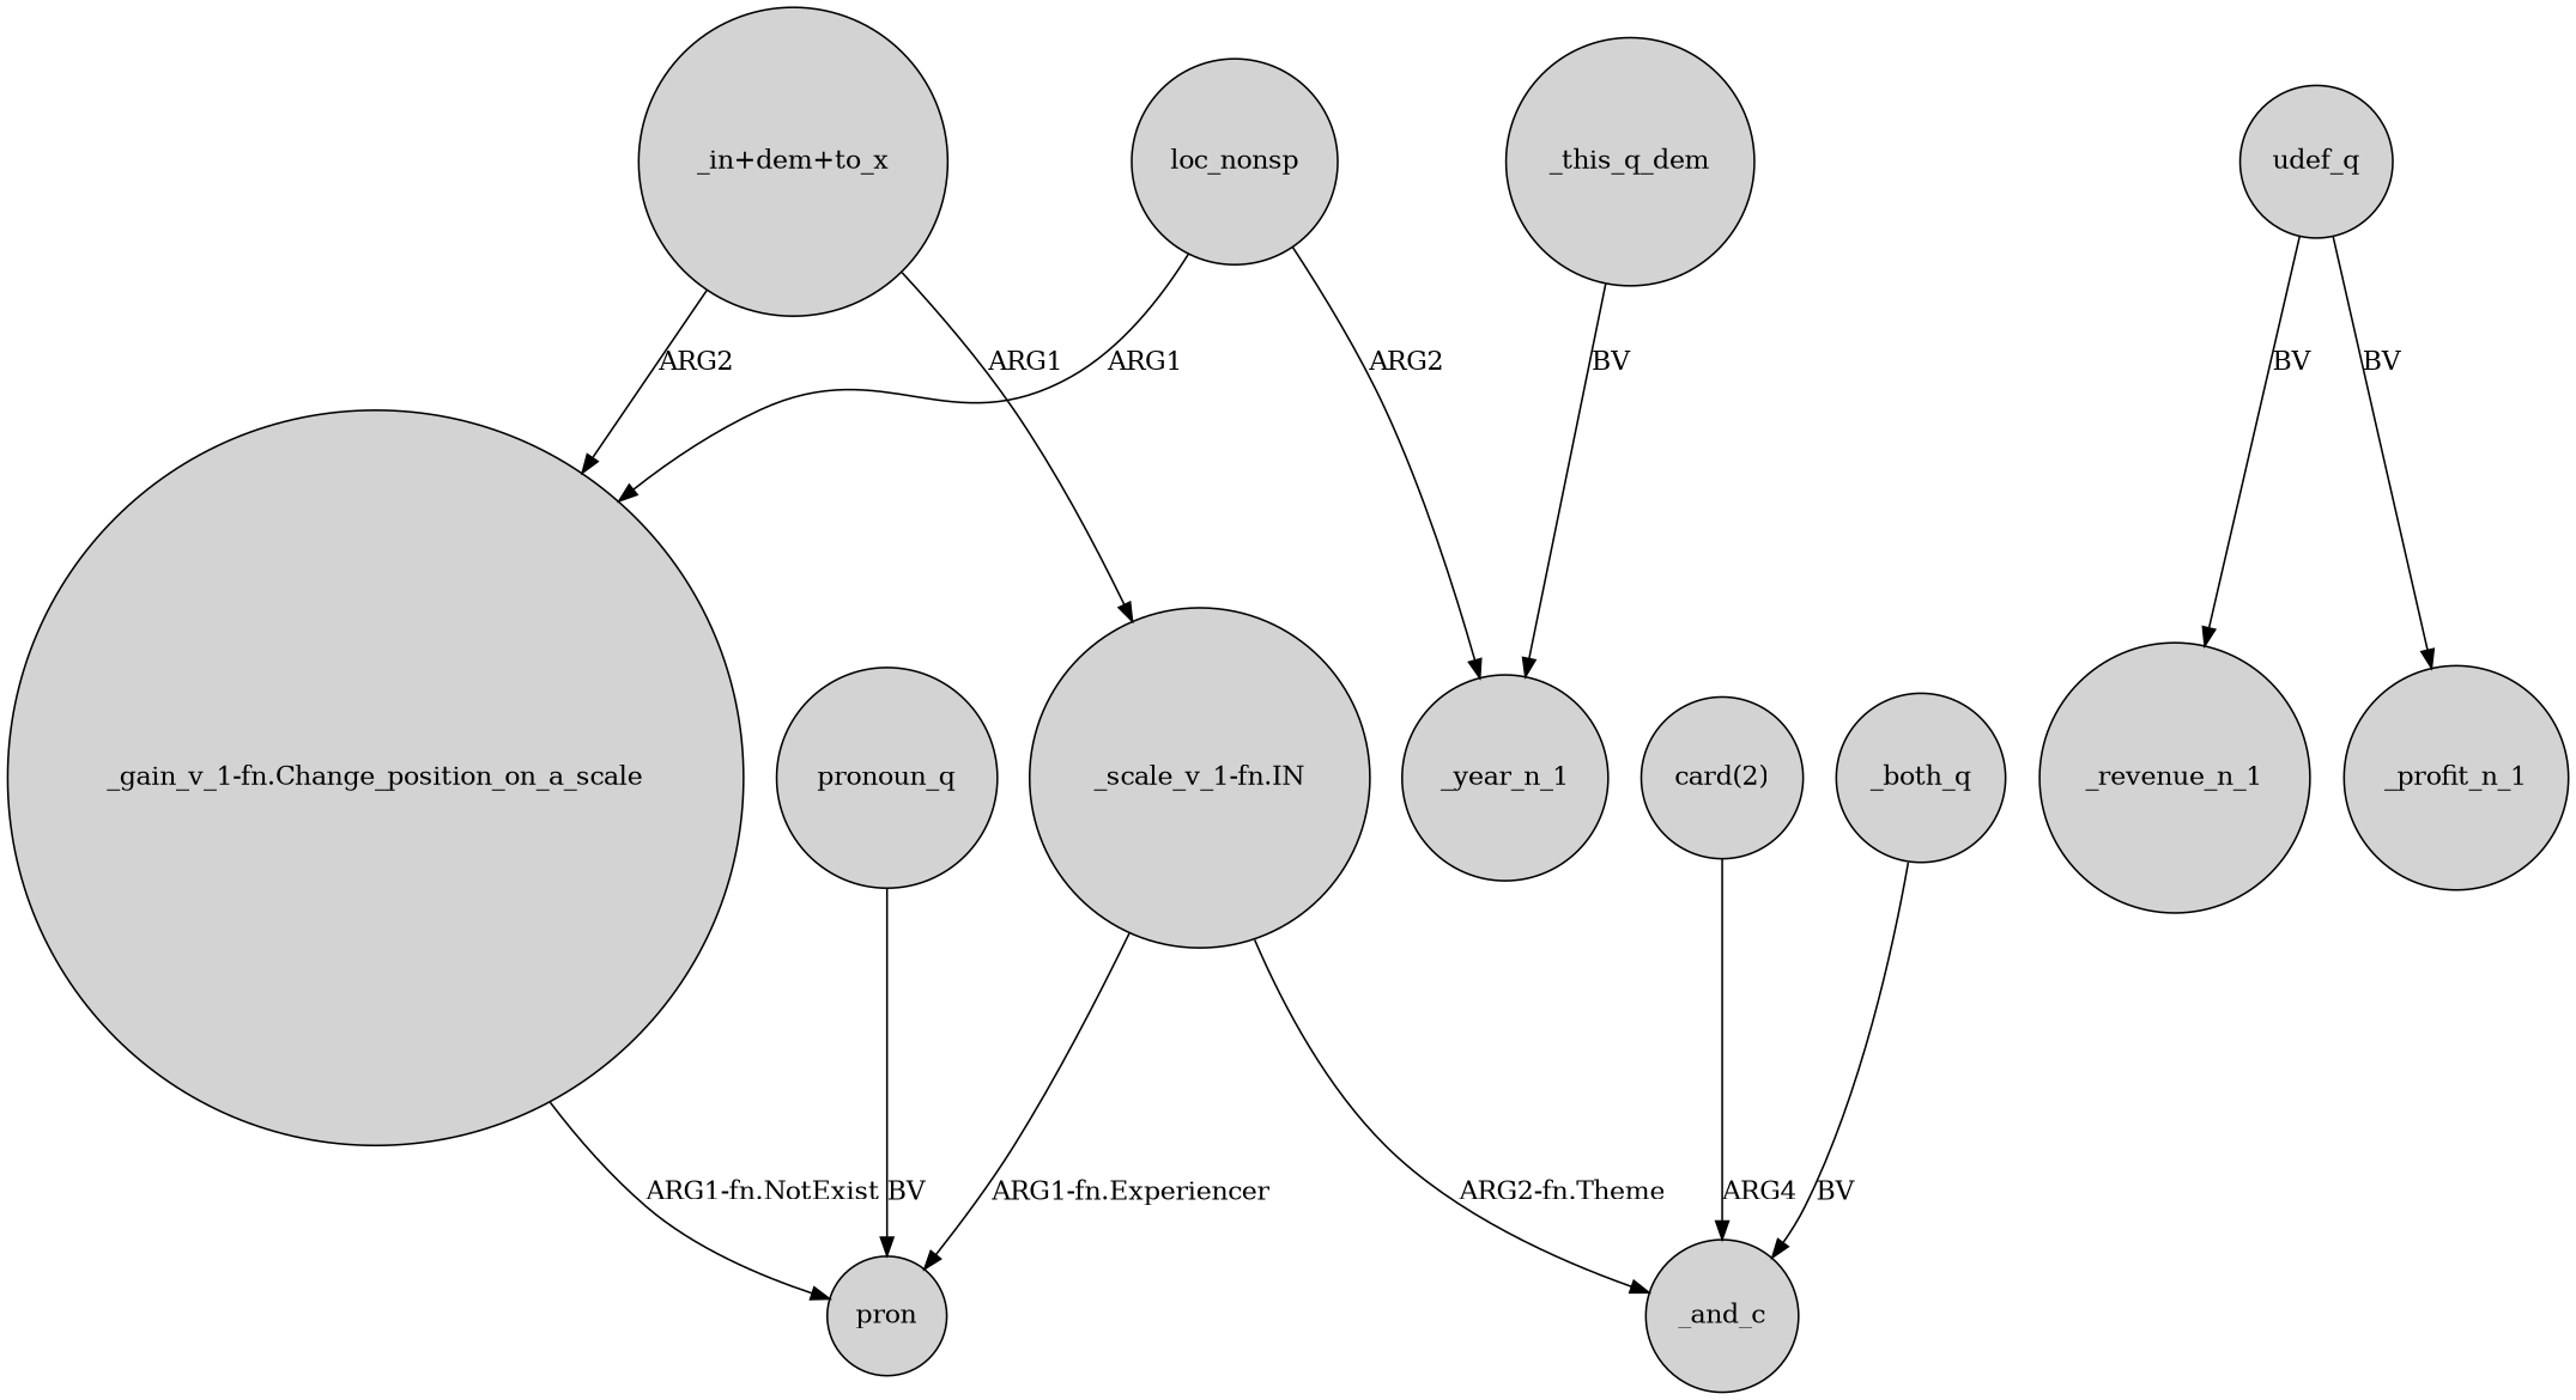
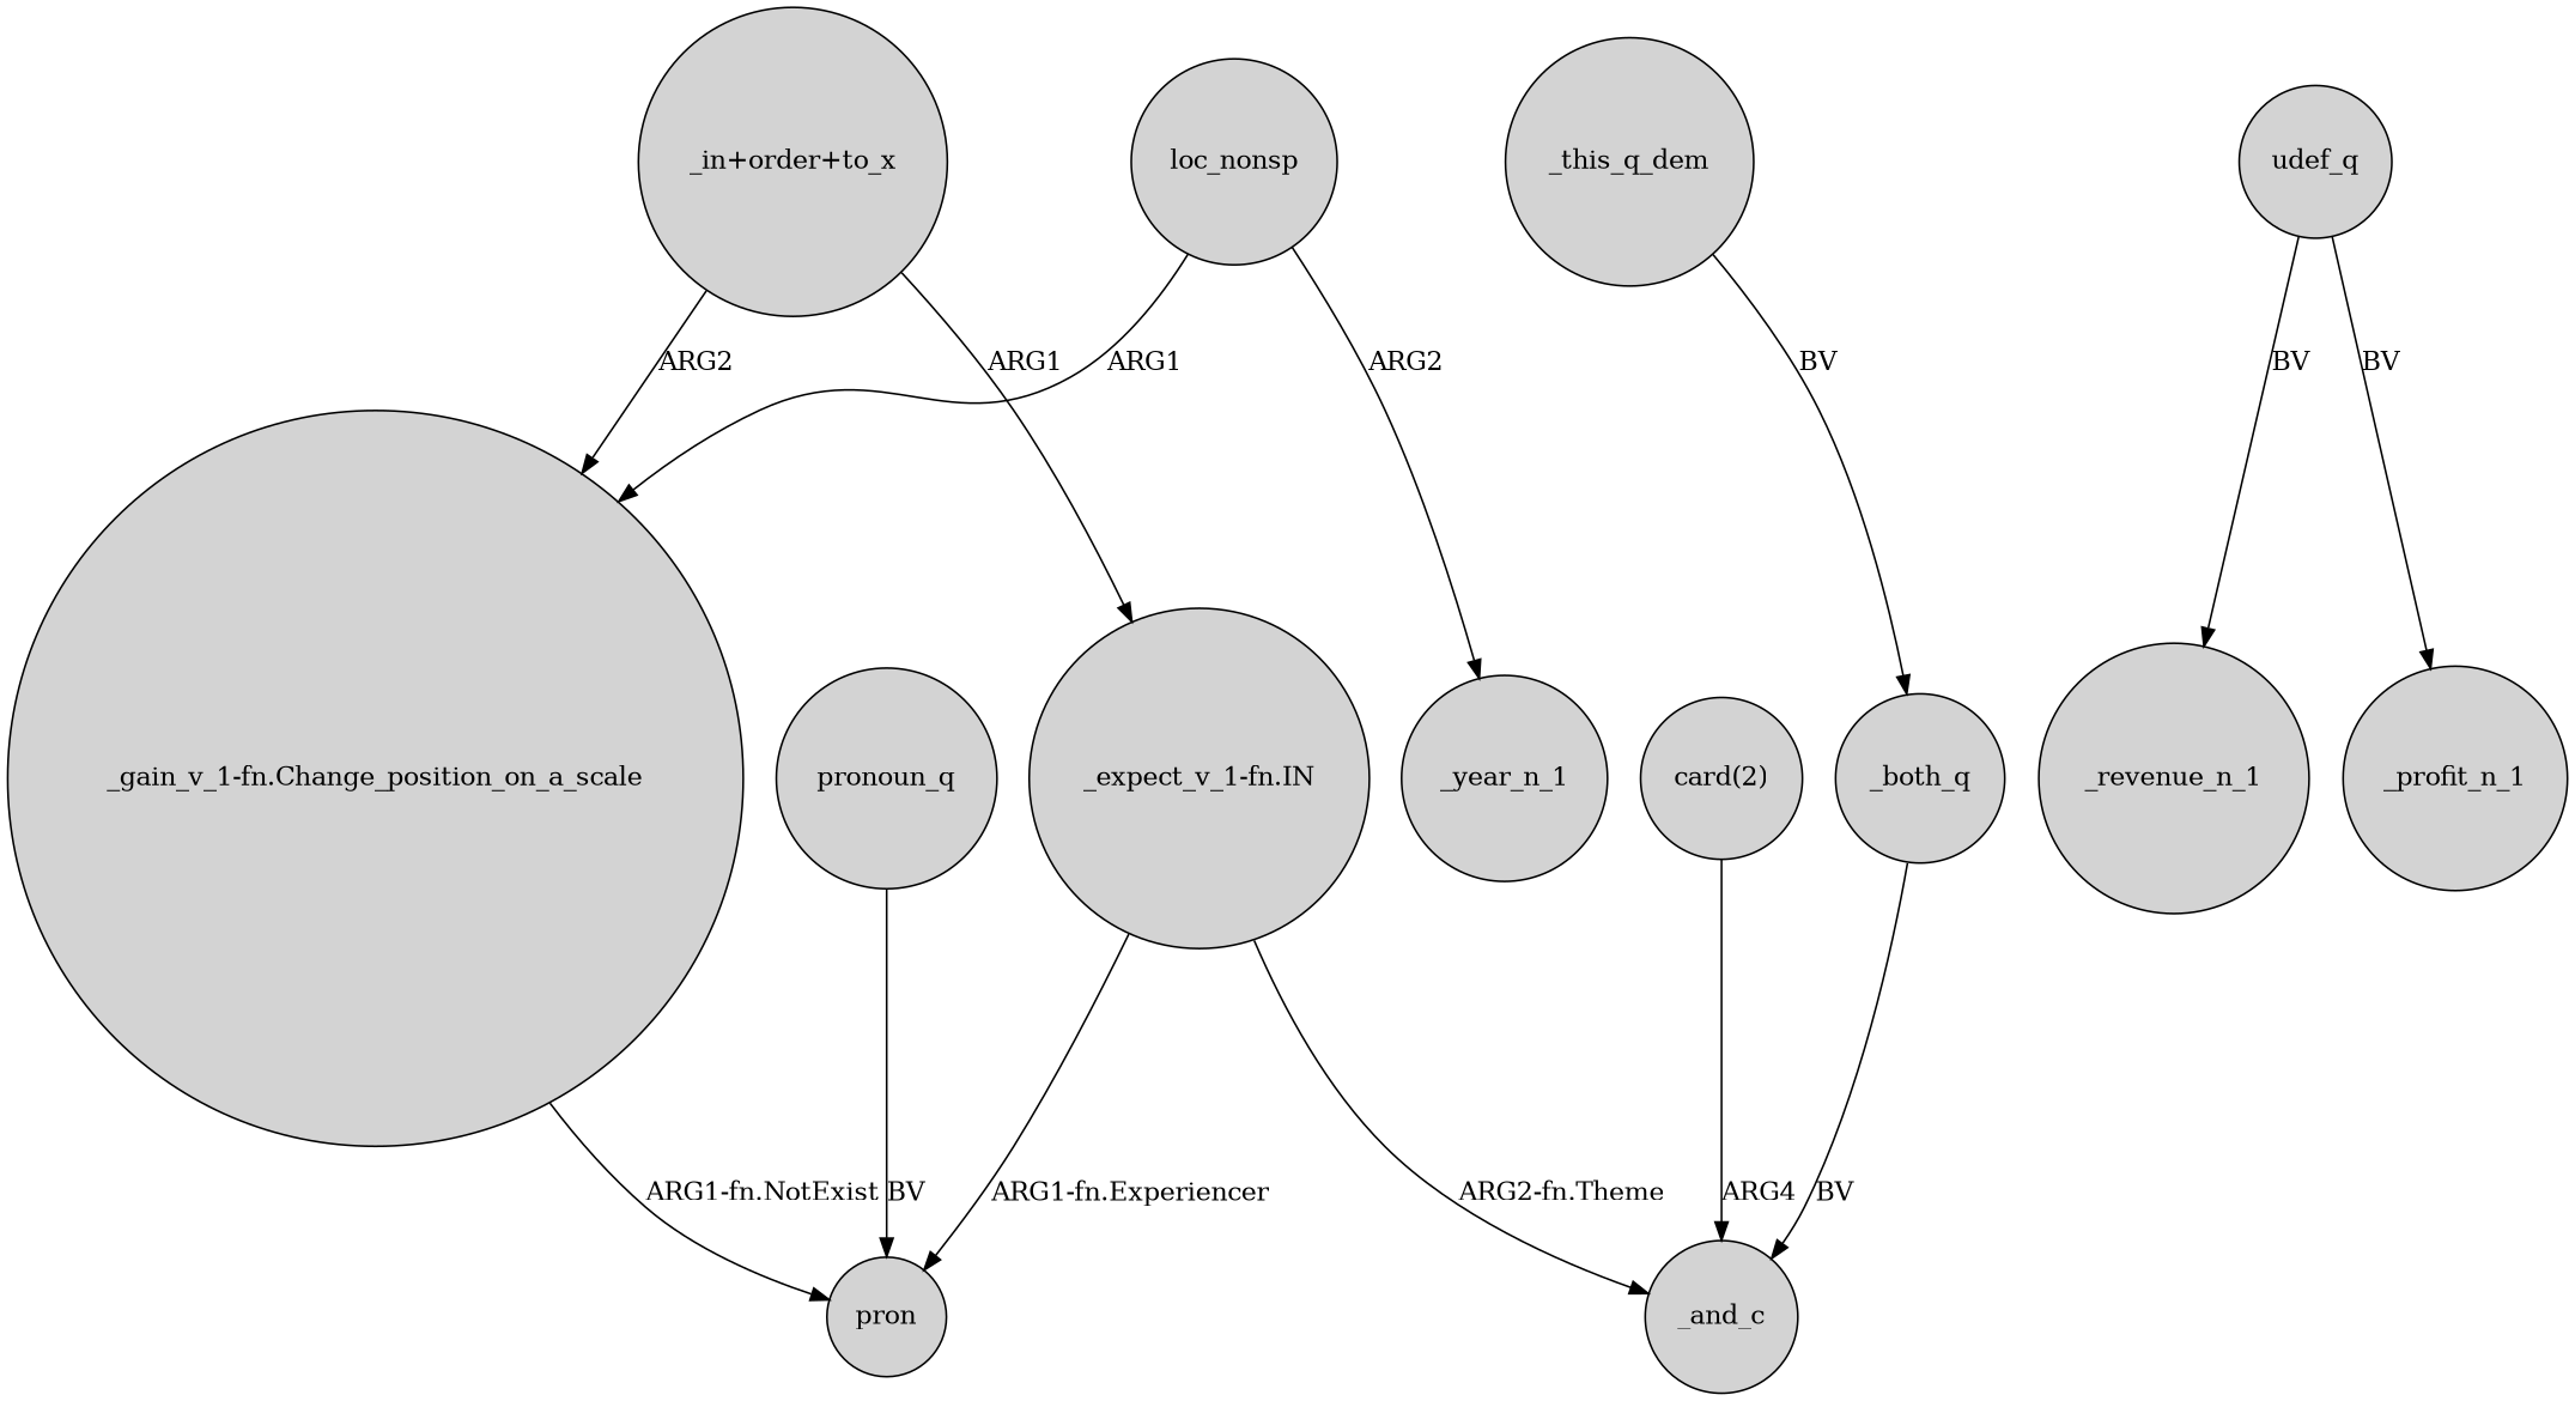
  digraph {
    node [shape=circle style=filled]
-   "_expect_v_1-fn.IN" [label="_scale_v_1-fn.IN"]
+   "_expect_v_1-fn.IN"
    pron
    _and_c
    "card(2)"
    udef_q
    _revenue_n_1
    _profit_n_1
    _both_q
-   "_in+order+to_x" [label="_in+dem+to_x"]
+   "_in+order+to_x"
    "_gain_v_1-fn.Change_position_on_a_scale"
    loc_nonsp
    _year_n_1
    _this_q_dem
    pronoun_q
    "_expect_v_1-fn.IN" -> pron [label="ARG1-fn.Experiencer"]
    "_expect_v_1-fn.IN" -> _and_c [label="ARG2-fn.Theme"]
    "card(2)" -> _and_c [label=ARG4]
    udef_q -> _revenue_n_1 [label=BV]
    udef_q -> _profit_n_1 [label=BV]
    _both_q -> _and_c [label=BV]
    "_in+order+to_x" -> "_expect_v_1-fn.IN" [label=ARG1]
    "_in+order+to_x" -> "_gain_v_1-fn.Change_position_on_a_scale" [label=ARG2]
    "_gain_v_1-fn.Change_position_on_a_scale" -> pron [label="ARG1-fn.NotExist"]
    loc_nonsp -> "_gain_v_1-fn.Change_position_on_a_scale" [label=ARG1]
    loc_nonsp -> _year_n_1 [label=ARG2]
-   _this_q_dem -> _year_n_1 [label=BV]
+   _this_q_dem -> _both_q [label=BV]
    pronoun_q -> pron [label=BV]
  }
